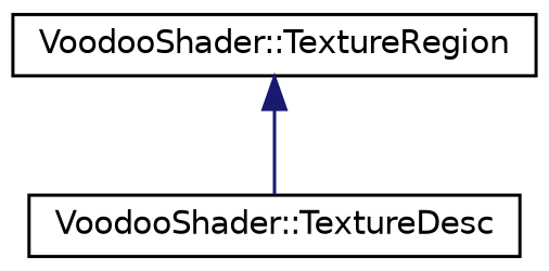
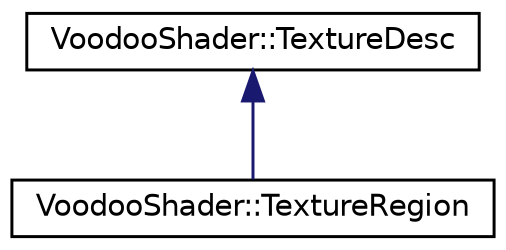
  digraph {
    rankdir=TB
    node [color=black fillcolor=white fontname=Helvetica fontsize=10 shape=record style=filled]
    n1 [height=0.2 label="VoodooShader::TextureDesc" width=0.4]
    n2 [height=0.2 label="VoodooShader::TextureRegion" width=0.4]
-   n2 -> n1 [color=midnightblue dir=back fontname=Helvetica fontsize=10 labelfontname=Helvetica labelfontsize=10 style=solid]
+   n1 -> n2 [color=midnightblue dir=back fontname=Helvetica fontsize=10 labelfontname=Helvetica labelfontsize=10 style=solid]
  }
